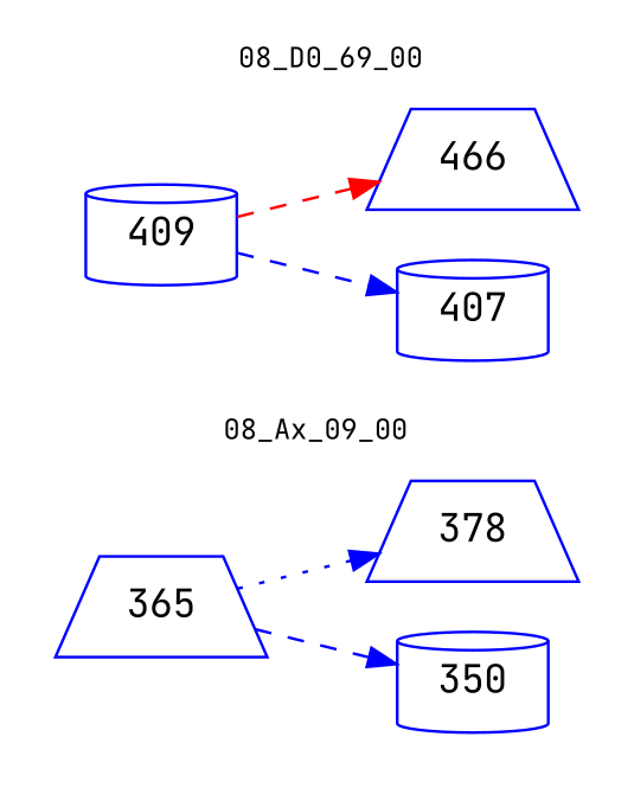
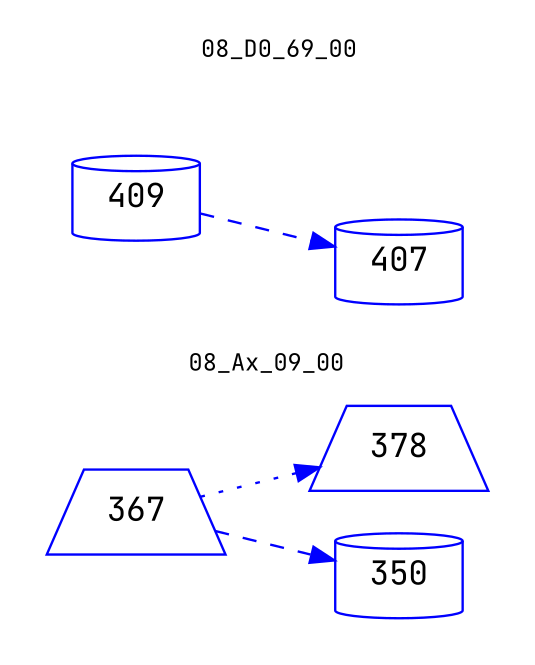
  digraph {
    fontname="JetBrains Mono"
    rankdir=LR
    node [color=blue fontname="JetBrains Mono" shape=trapezium]
    edge [color=blue fontname="JetBrains Mono" style=dashed]
-   n1 [label=365]
+   n1 [label=367]
    n2 [label=350 shape=cylinder]
    n3 [label=378]
    n4 [label=409 shape=cylinder]
    n5 [label=407 shape=cylinder]
-   n6 [label=466]
    subgraph cluster_1 {
      color=white
      fontsize=10
      label="08_Ax_09_00"
      n1
      n2
      n3
    }
    subgraph cluster_2 {
      color=white
      fontsize=10
      label="08_D0_69_00"
      n4
      n5
-     n6
    }
    n1 -> n2
    n1 -> n3 [style=dotted]
    n4 -> n5
-   n4 -> n6 [color=red]
  }
